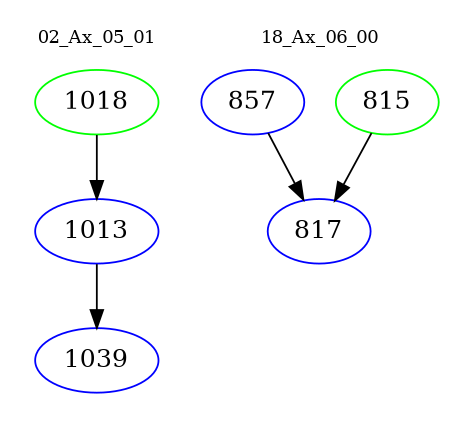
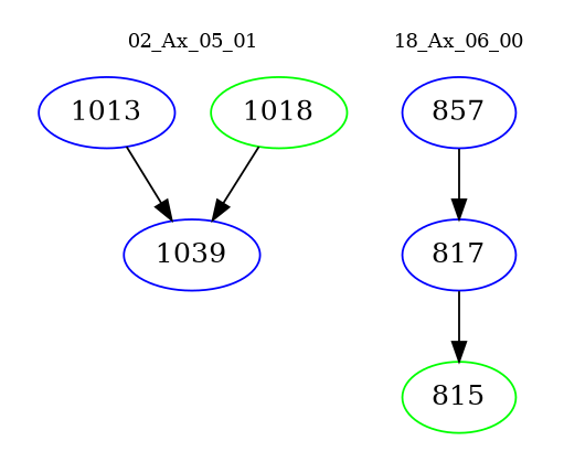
  digraph {
    node [color=blue]
    edge [color=black]
    n1 [color=green label=1018]
    n2 [label=1013]
    n3 [label=1039]
    n4 [color=green label=815]
    n5 [label=817]
    n6 [label=857]
    subgraph cluster_1 {
      color=white
      fontsize=10
      label="02_Ax_05_01"
      n1
      n2
      n3
    }
    subgraph cluster_2 {
      color=white
      fontsize=10
      label="18_Ax_06_00"
      n4
      n5
      n6
    }
-   n1 -> n2
+   n1 -> n3
    n2 -> n3
-   n4 -> n5
+   n5 -> n4
    n6 -> n5
  }
